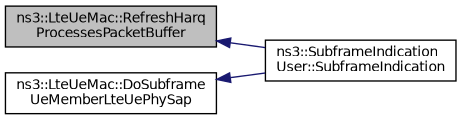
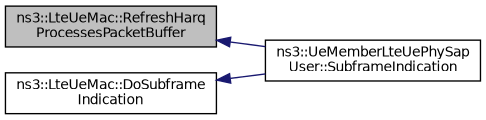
  digraph {
    rankdir=LR
    node [color=black fillcolor=white fontname=Helvetica fontsize=10 shape=record style=filled]
    edge [color=midnightblue dir=back fontname=Helvetica fontsize=10 labelfontname=Helvetica labelfontsize=10 style=solid]
    n1 [fillcolor=grey75 fontcolor=black height=0.2 label="ns3::LteUeMac::RefreshHarq\lProcessesPacketBuffer" width=0.4]
-   n2 [height=0.2 label="ns3::SubframeIndication\lUser::SubframeIndication" width=0.4]
-   n3 [height=0.2 label="ns3::LteUeMac::DoSubframe\lUeMemberLteUePhySap" width=0.4]
+   n2 [height=0.2 label="ns3::UeMemberLteUePhySap\lUser::SubframeIndication" width=0.4]
+   n3 [height=0.2 label="ns3::LteUeMac::DoSubframe\lIndication" width=0.4]
    n1 -> n2
    n3 -> n2
  }
